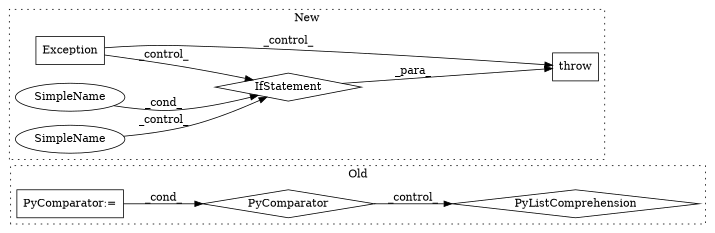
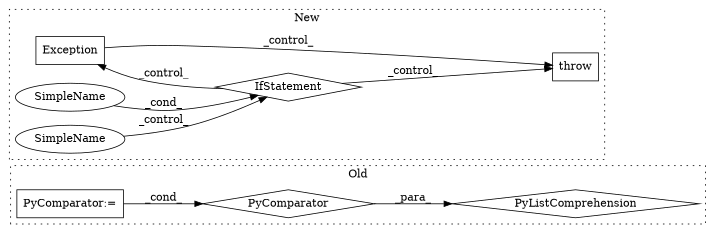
  digraph {
    rankdir=LR
    node [a=42 shape=diamond]
    n1 [a=109 l=107 label=PyListComprehension s=2626]
    n2 [a=113 l=22 label=PyComparator s=2703]
    n3 [a=7 l=1 label="PyComparator:=" s=2277 shape=box]
    n4 [a=32 l="10,1" label=Exception s="2530,2624" shape=box]
    n5 [a=25 l="4,2" label=IfStatement s="2412,2451"]
    n6 [label=SimpleName shape=ellipse]
    n7 [a=53 l=6 label=throw s=2524 shape=box]
    n8 [label=SimpleName shape=ellipse]
    subgraph cluster_1 {
      label=Old
      style=dotted
      n1
      n2
      n3
    }
    subgraph cluster_2 {
      label=New
      style=dotted
      n4
      n5
      n6
      n7
      n8
    }
-   n2 -> n1 [label=_control_]
+   n2 -> n1 [label=_para_]
    n3 -> n2 [label=_cond_]
    n4 -> n7 [label=_control_]
-   n4 -> n5 [label=_control_]
-   n5 -> n7 [label=_para_]
+   n5 -> n4 [label=_control_]
+   n5 -> n7 [label=_control_]
    n6 -> n5 [label=_cond_]
    n8 -> n5 [label=_control_]
  }
